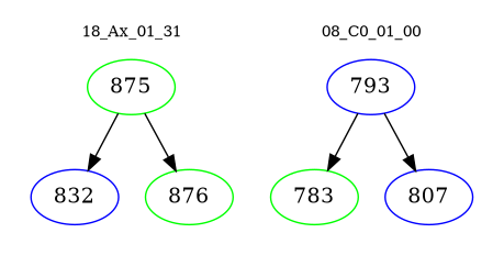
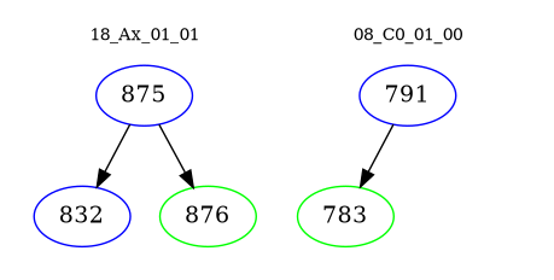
  digraph {
    node [color=blue]
    edge [color=black]
-   n1 [color=green label=875]
+   n1 [label=875]
    n2 [label=832]
    n3 [color=green label=876]
-   n4 [label=793]
+   n4 [label=791]
    n5 [color=green label=783]
-   n6 [label=807]
    subgraph cluster_1 {
      color=white
      fontsize=10
-     label="18_Ax_01_31"
+     label="18_Ax_01_01"
      n1
      n2
      n3
    }
    subgraph cluster_2 {
      color=white
      fontsize=10
      label="08_C0_01_00"
      n4
      n5
-     n6
    }
    n1 -> n2
    n1 -> n3
    n4 -> n5
-   n4 -> n6
  }
